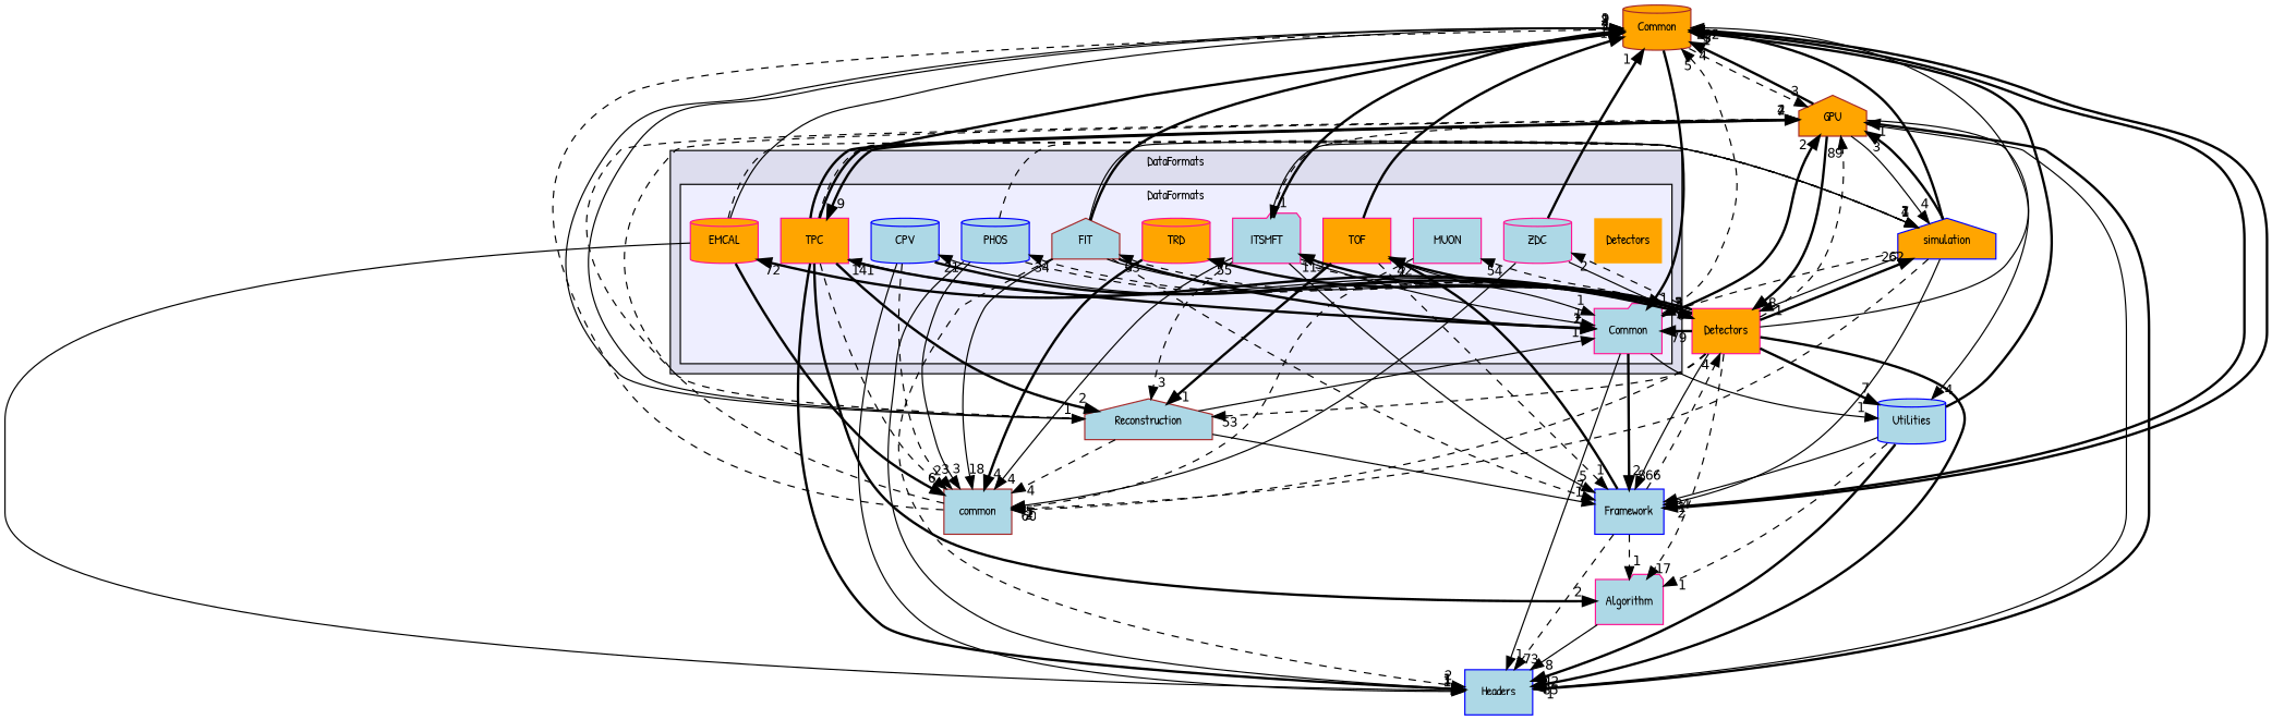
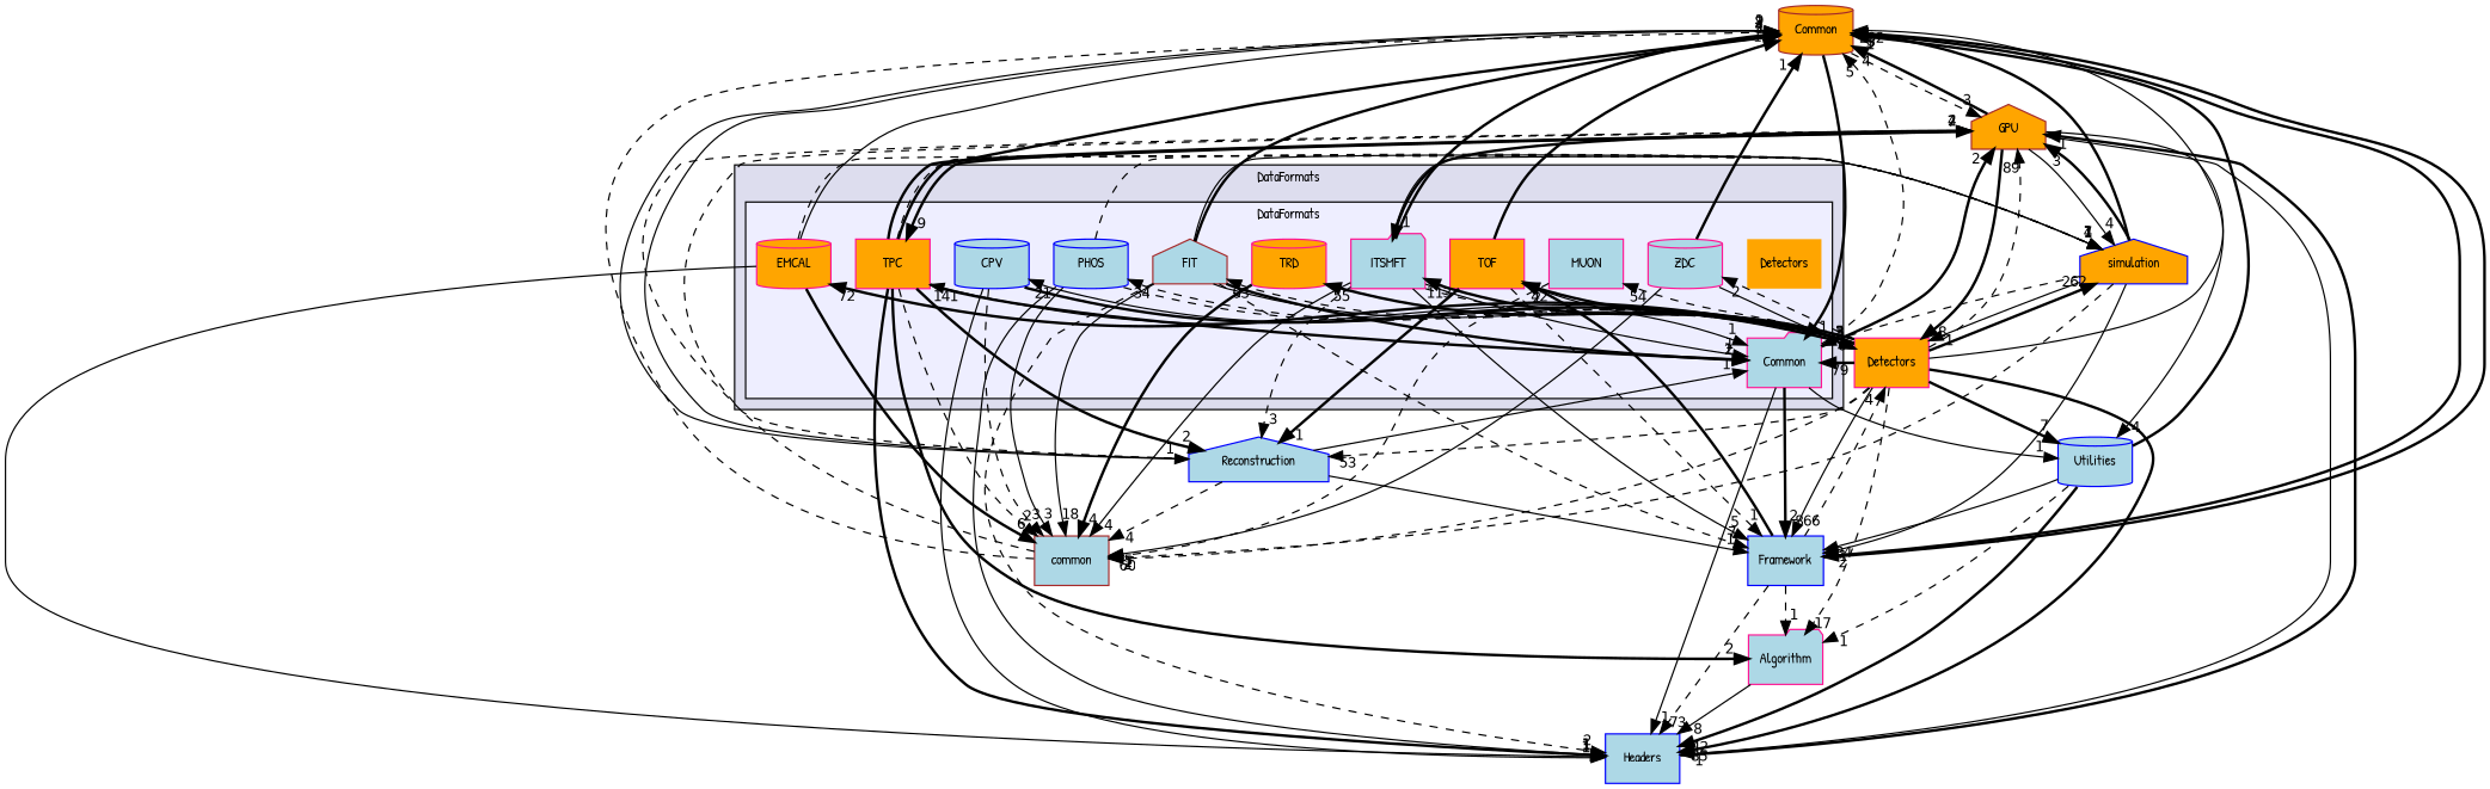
  digraph {
    compound=true
    fontname="Patrick Hand"
    node [fontname="Patrick Hand" fontsize=10 shape=cylinder style=filled fillcolor=lightblue color=deeppink]
    edge [headlabel=1 labeldistance=1.5 labelfontname=Helvetica labelfontsize=10 style=bold fontname="Patrick Hand"]
    n1 [label=Detectors shape=plaintext fillcolor=orange color=brown]
    n2 [label=Common shape=folder]
    n3 [color=blue label=CPV]
    n4 [fillcolor=orange label=EMCAL]
    n5 [color=brown label=FIT shape=house]
    n6 [label=ITSMFT shape=folder]
    n7 [label=MUON shape=box]
    n8 [color=blue label=PHOS]
    n9 [fillcolor=orange label=TOF shape=box]
    n10 [fillcolor=orange label=TPC shape=box]
    n11 [fillcolor=orange label=TRD]
    n12 [label=ZDC]
    n13 [color=brown label=Common fillcolor=orange]
    n14 [color=blue label=Headers shape=box]
    n15 [color=blue label=Utilities]
    n16 [color=brown label=GPU shape=house fillcolor=orange]
    n17 [color=blue label=Framework shape=box]
    n18 [label=Detectors shape=box fillcolor=orange]
    n19 [color=brown label=common shape=box]
    n20 [color=blue label=simulation shape=house fillcolor=orange]
-   n21 [color=brown label=Reconstruction shape=house]
+   n21 [color=blue label=Reconstruction shape=house]
    n22 [label=Algorithm shape=folder]
    subgraph cluster_1 {
      bgcolor="#ddddee"
      fontsize=10
      label=DataFormats
      pencolor=black
      subgraph cluster_2 {
        bgcolor="#eeeeff"
        fontsize=10
        pencolor=black
        n1
        n2
        n3
        n4
        n5
        n6
        n7
        n8
        n9
        n10
        n11
        n12
      }
    }
    n2 -> n13 [headlabel=5 style=dashed]
    n2 -> n14 [style=solid]
    n2 -> n15 [style=solid]
    n2 -> n16 [headlabel=2]
    n2 -> n17 [headlabel=2]
    n3 -> n14 [style=solid]
    n3 -> n18 [headlabel=3]
    n3 -> n19 [headlabel=3 style=dashed]
    n4 -> n13 [style=solid]
    n4 -> n14 [style=solid]
    n4 -> n19 [headlabel=6]
    n4 -> n20 [style=dashed]
    n5 -> n2 [headlabel=2]
    n5 -> n13 [headlabel=3]
    n5 -> n14 [headlabel=2 style=dashed]
    n5 -> n17 [headlabel=7 style=dashed]
    n5 -> n18 [headlabel=3 style=solid]
    n5 -> n19 [headlabel=18 style=solid]
    n5 -> n20 [headlabel=7 style=solid]
    n6 -> n2 [style=solid]
    n6 -> n13 [headlabel=4]
    n6 -> n17 [headlabel=5 style=solid]
    n6 -> n18 [style=dashed]
    n6 -> n19 [headlabel=4 style=solid]
    n6 -> n20 [style=solid]
    n6 -> n21 [headlabel=3 style=dashed]
    n7 -> n19 [style=dashed]
    n8 -> n14 [style=solid]
    n8 -> n18 [headlabel=3 style=dashed]
    n8 -> n19 [headlabel=3 style=solid]
    n8 -> n20 [style=dashed]
    n9 -> n2 [style=solid]
    n9 -> n13
    n9 -> n17 [style=dashed]
    n9 -> n21
    n10 -> n2
    n10 -> n13 [headlabel=2]
    n10 -> n14
    n10 -> n16 [headlabel=7]
    n10 -> n19 [headlabel=2 style=dashed]
    n10 -> n20 [headlabel=4 style=dashed]
    n10 -> n21 [headlabel=2]
    n10 -> n22 [headlabel=2]
    n11 -> n19 [headlabel=4]
    n12 -> n13
    n12 -> n18 [headlabel=5 style=solid]
    n12 -> n19 [headlabel=5 style=solid]
    n13 -> n2
    n13 -> n16 [headlabel=3 style=dashed]
    n13 -> n17 [headlabel=2]
    n13 -> n21 [style=solid]
    n14 -> n16
    n15 -> n13
    n15 -> n14 [headlabel=42]
    n15 -> n17 [headlabel=34 style=solid]
    n15 -> n22 [style=dashed]
-   n16 -> n6 [style=dashed]
+   n16 -> n6
    n16 -> n10 [headlabel=9]
    n16 -> n13 [headlabel=4]
    n16 -> n14 [style=solid]
    n16 -> n15 [headlabel=4 style=solid]
    n16 -> n18 [headlabel=8]
    n16 -> n20 [headlabel=4 style=solid]
    n17 -> n9 [headlabel=2]
    n17 -> n13 [headlabel=8]
    n17 -> n14 [headlabel=73 style=dashed]
    n17 -> n18 [headlabel=4 style=dashed]
    n17 -> n22 [style=dashed]
    n18 -> n2 [headlabel=79]
    n18 -> n3 [headlabel=21 style=solid]
    n18 -> n4 [headlabel=72]
    n18 -> n5 [headlabel=93 style=dashed]
    n18 -> n6 [headlabel=113]
    n18 -> n7 [headlabel=54 style=dashed]
    n18 -> n8 [headlabel=34 style=dashed]
    n18 -> n9 [headlabel=42]
    n18 -> n10 [headlabel=141 style=solid]
    n18 -> n11 [headlabel=55]
    n18 -> n12 [headlabel=2 style=dashed]
    n18 -> n13 [headlabel=292 style=solid]
    n18 -> n14 [headlabel=85]
    n18 -> n15 [headlabel=7]
    n18 -> n16 [headlabel=89 style=dashed]
    n18 -> n17 [headlabel=866 style=solid]
    n18 -> n19 [headlabel=60 style=dashed]
    n18 -> n20 [headlabel=262]
    n18 -> n21 [headlabel=53 style=dashed]
    n18 -> n22 [headlabel=17 style=dashed]
    n19 -> n13 [headlabel=2 style=dashed]
    n19 -> n16 [headlabel=4 style=dashed]
    n20 -> n2 [headlabel=6 style=dashed]
    n20 -> n13 [headlabel=5]
    n20 -> n16 [headlabel=3]
    n20 -> n17 [style=solid]
    n20 -> n18 [style=solid]
    n20 -> n19 [headlabel=2 style=dashed]
    n21 -> n2 [style=solid]
    n21 -> n13 [headlabel=9 style=solid]
    n21 -> n16 [headlabel=2 style=dashed]
    n21 -> n17 [style=solid]
    n21 -> n19 [headlabel=4 style=dashed]
    n22 -> n14 [headlabel=8 style=solid]
  }
